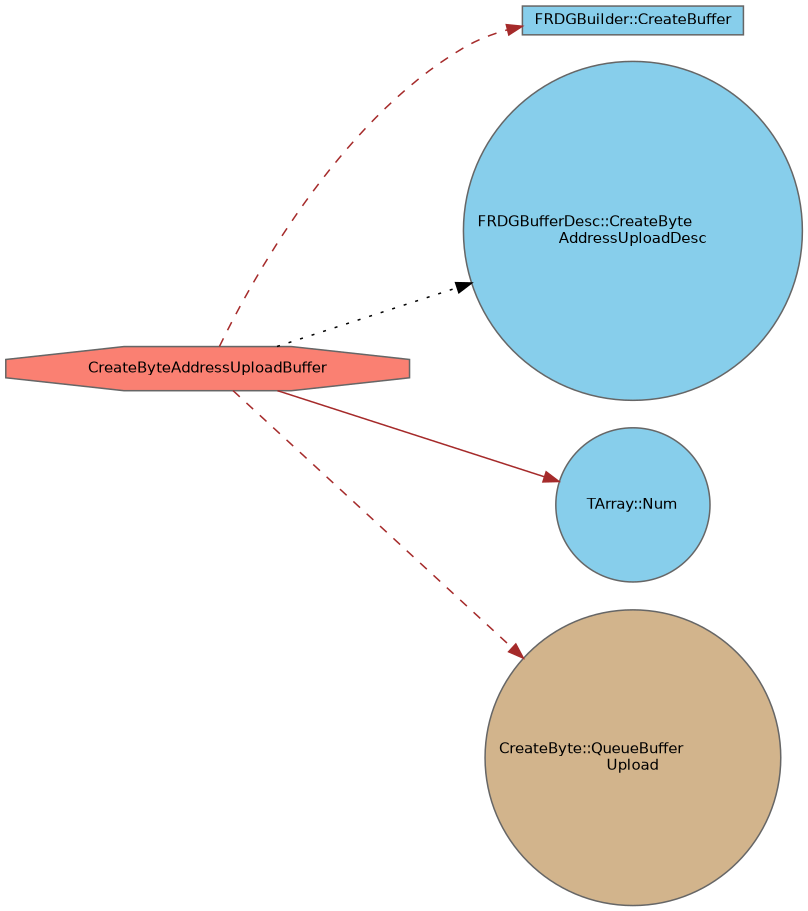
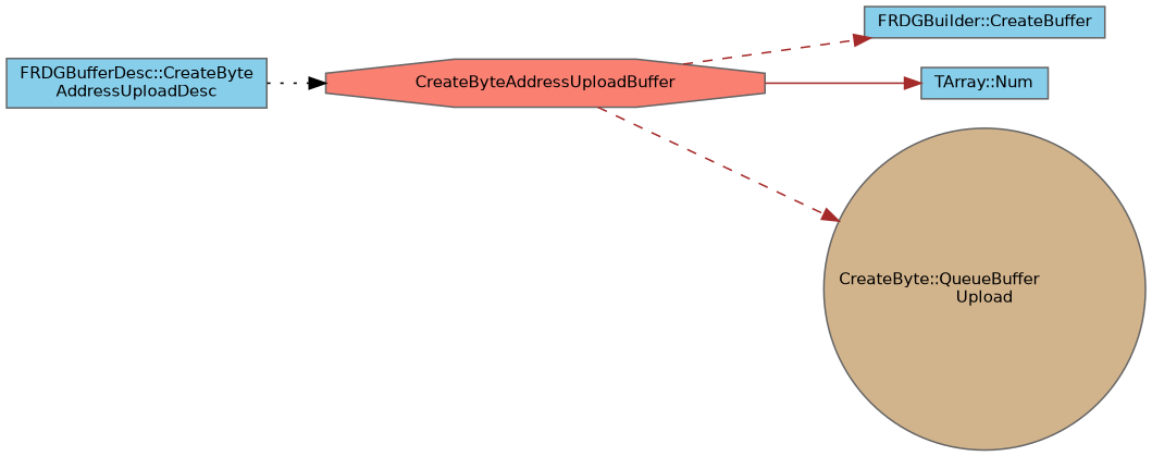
  digraph {
    rankdir=LR
    node [color=grey40 fillcolor=skyblue fontname=Helvetica fontsize=10 shape=box style=filled]
    edge [color=brown fontname=Helvetica fontsize=10 labelfontname=Helvetica labelfontsize=10 style=dashed]
    n1 [color=gray40 fillcolor=salmon fontcolor=black height=0.2 label=CreateByteAddressUploadBuffer shape=octagon width=0.4]
    n2 [height=0.2 label="FRDGBuilder::CreateBuffer" width=0.4]
-   n3 [height=0.2 label="FRDGBufferDesc::CreateByte\lAddressUploadDesc" shape=circle width=0.4]
-   n4 [height=0.2 label="TArray::Num" shape=circle width=0.4]
+   n3 [height=0.2 label="FRDGBufferDesc::CreateByte\lAddressUploadDesc" width=0.4]
+   n4 [height=0.2 label="TArray::Num" width=0.4]
    n5 [fillcolor=tan height=0.2 label="CreateByte::QueueBuffer\lUpload" shape=circle width=0.4]
    n1 -> n2
-   n1 -> n3 [color=black style=dotted]
+   n3 -> n1 [color=black style=dotted]
    n1 -> n4 [style=solid]
    n1 -> n5
  }
